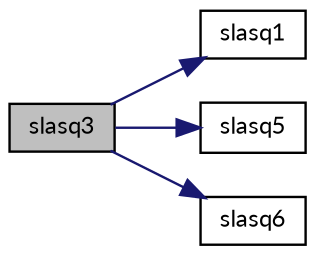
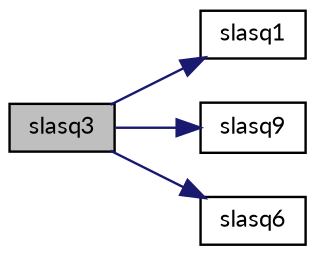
  digraph {
    fontname=Lato
    rankdir=LR
    node [color=black fillcolor=white fontname=Lato fontsize=10 shape=record style=filled]
    edge [color=midnightblue fontname=Lato fontsize=10 labelfontname=Helvetica labelfontsize=10 style=solid]
    n1 [fillcolor=grey75 fontcolor=black height=0.2 label=slasq3 width=0.4]
    n2 [height=0.2 label=slasq1 width=0.4]
-   n3 [height=0.2 label=slasq5 width=0.4]
+   n3 [height=0.2 label=slasq9 width=0.4]
    n4 [height=0.2 label=slasq6 width=0.4]
    n1 -> n2
    n1 -> n3
    n1 -> n4
  }
